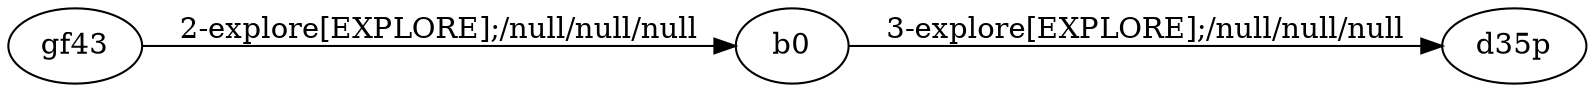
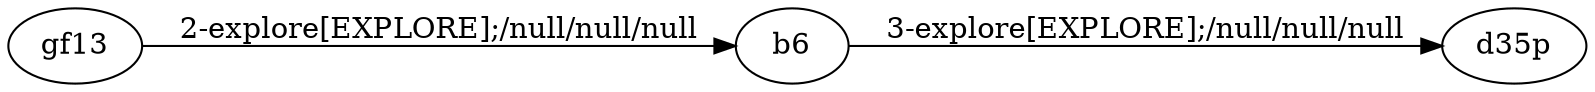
  digraph {
    rankdir=LR
-   gf13 [label=gf43]
-   b0
+   gf13
+   b0 [label=b6]
    d35p
    gf13 -> b0 [label="2-explore[EXPLORE];/null/null/null"]
    b0 -> d35p [label="3-explore[EXPLORE];/null/null/null"]
  }
